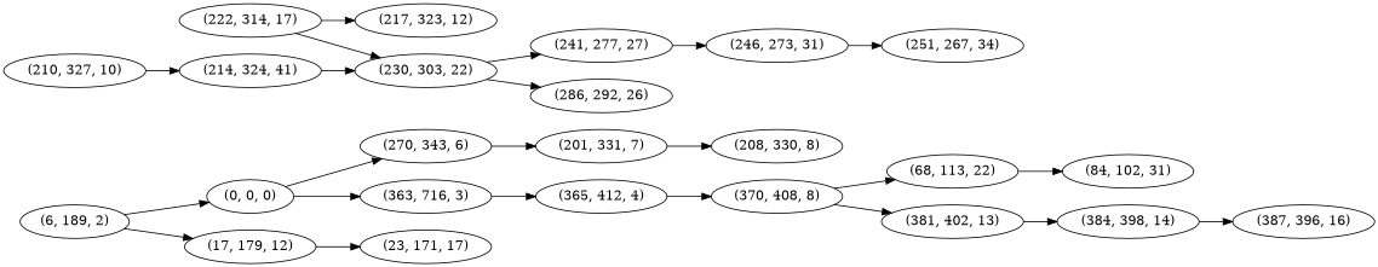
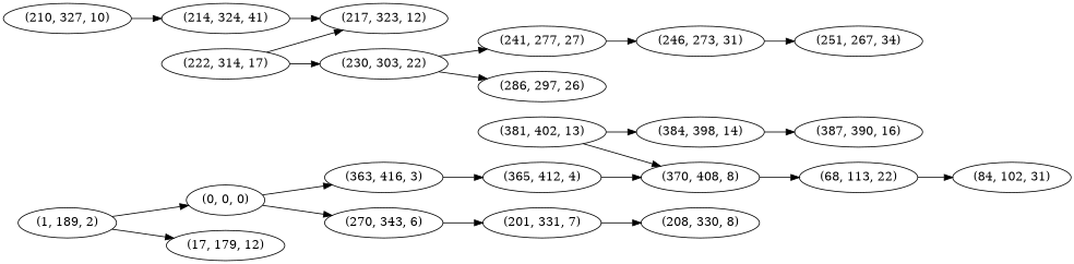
  digraph {
    rankdir=LR
    n1 [label="(270, 343, 6)"]
    "(0, 0, 0)"
-   "(363, 416, 3)" [label="(363, 716, 3)"]
-   "(6, 189, 2)"
+   "(363, 416, 3)"
+   "(6, 189, 2)" [label="(1, 189, 2)"]
    "(17, 179, 12)"
    "(201, 331, 7)"
    "(365, 412, 4)"
-   "(23, 171, 17)"
    "(68, 113, 22)"
    "(84, 102, 31)"
    "(208, 330, 8)"
    n12 [label="(214, 324, 41)"]
    "(210, 327, 10)"
    "(217, 323, 12)"
    "(222, 314, 17)"
    "(230, 303, 22)"
    "(241, 277, 27)"
-   "(286, 292, 26)"
+   "(286, 292, 26)" [label="(286, 297, 26)"]
    "(246, 273, 31)"
    "(251, 267, 34)"
    "(370, 408, 8)"
    "(381, 402, 13)"
    "(384, 398, 14)"
-   "(387, 396, 16)"
+   "(387, 396, 16)" [label="(387, 390, 16)"]
    n1 -> "(201, 331, 7)"
    "(0, 0, 0)" -> n1
    "(0, 0, 0)" -> "(363, 416, 3)"
    "(363, 416, 3)" -> "(365, 412, 4)"
    "(6, 189, 2)" -> "(0, 0, 0)"
    "(6, 189, 2)" -> "(17, 179, 12)"
-   "(17, 179, 12)" -> "(23, 171, 17)"
    "(201, 331, 7)" -> "(208, 330, 8)"
    "(365, 412, 4)" -> "(370, 408, 8)"
    "(68, 113, 22)" -> "(84, 102, 31)"
-   n12 -> "(230, 303, 22)"
+   n12 -> "(217, 323, 12)"
    "(210, 327, 10)" -> n12
    "(222, 314, 17)" -> "(217, 323, 12)"
    "(222, 314, 17)" -> "(230, 303, 22)"
    "(230, 303, 22)" -> "(241, 277, 27)"
    "(230, 303, 22)" -> "(286, 292, 26)"
    "(241, 277, 27)" -> "(246, 273, 31)"
    "(246, 273, 31)" -> "(251, 267, 34)"
    "(370, 408, 8)" -> "(68, 113, 22)"
-   "(370, 408, 8)" -> "(381, 402, 13)"
+   "(381, 402, 13)" -> "(370, 408, 8)"
    "(381, 402, 13)" -> "(384, 398, 14)"
    "(384, 398, 14)" -> "(387, 396, 16)"
  }
